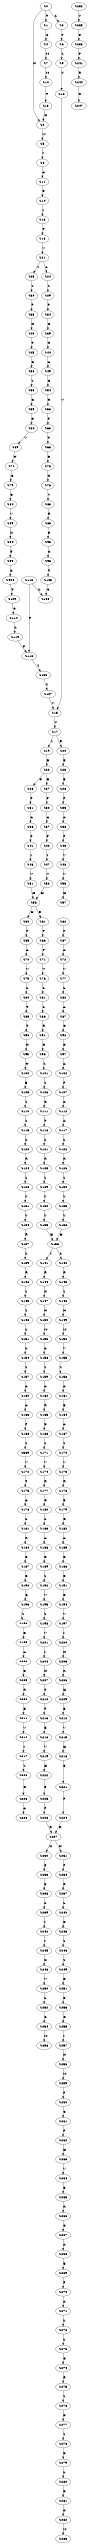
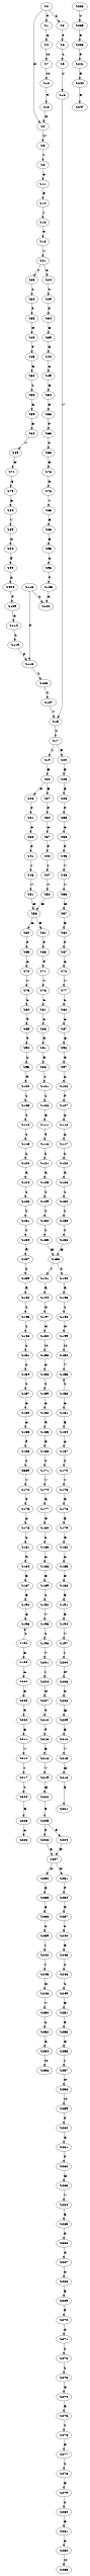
  strict digraph {
    S0
    S1
    S2
    S3
    S4
    S5
    S6
    S7
    S8
    S9
    S10
    S11
    S12
    S13
    S14
    S15
    S16
    S17
    S18
    S19
    S20
    S21
    S22
    S23
    S24
    S25
    S26
    S27
    S28
    S29
    S30
    S31
    S32
    S33
    S34
    S35
    S36
    S37
    S38
    S39
    S40
    S41
    S42
    S43
    S44
    S45
    S46
    S47
    S48
    S49
    S50
    S51
    S52
    S53
    S54
    S55
    S56
    S57
    S58
    S59
    S60
    S61
    S62
    S63
    S64
    S65
    S66
    S67
    S68
    S69
    S70
    S71
    S72
    S73
    S74
    S75
    S76
    S77
    S78
    S79
    S80
    S81
    S82
    S83
    S84
    S85
    S86
    S87
    S88
    S89
    S90
    S91
    S92
    S93
    S94
    S95
    S96
    S97
    S98
    S99
    S100
    S101
    S102
    S103
    n105 [label=S404]
    S105
    S106
    S107
    S108
    S109
    S110
    S111
    S112
    S114
    S115
    S116
    S117
    S113
    S118
    S119
    S120
    S121
    S122
    S123
    S124
    S125
    S126
    S127
    S128
    S129
    S130
    S131
    S132
    S133
    S134
    S135
    S136
    S137
    S138
    S139
    S140
    S141
    S142
    S143
    S144
    S145
    S146
    S147
    S148
    S149
    S150
    S151
    S152
    S153
    S154
    S155
    S156
    S157
    S158
    S159
    S160
    S161
    S162
    S163
    S164
    S165
    S166
    S167
    S168
    n170 [label=S569]
    S170
    S171
    S172
    S173
    S174
    S175
    S176
    S177
    S178
    S179
    S180
    S181
    S182
    S183
    S184
    S185
    S186
    S187
    S188
    S189
    S190
    S191
    S192
    S193
    S194
    S195
    S196
    S197
    S198
    S199
    S200
    S201
    S202
    S203
    S204
    S205
    S206
    S207
    S208
    S209
    S210
    S211
    S212
    S213
    S214
    S215
    S216
    S217
    S218
    S219
    S220
    S221
    S222
    S223
    S224
    S225
    S226
    S227
    S228
    S230
    S231
    S233
    S234
    S232
    S235
    S236
    S237
    S238
    S239
    S240
    S241
    S242
    S243
    S244
    S245
    S246
    S247
    S248
    S249
    S250
    S251
    S252
    S253
    S254
    S255
    S256
    S257
    S258
    S259
    S260
    S261
    S262
    S263
    S264
    S265
    S266
    S267
    S268
    S269
    S270
    S271
    S272
    S273
    S274
    S275
    S276
    S277
    S278
    S279
    S280
    S281
    S282
    S283
    S0 -> S1 [label=T]
    S0 -> S2 [label=N]
    S0 -> S3 [label=L]
    S1 -> S4 [label=G]
    S2 -> S5 [label=W]
    S3 -> S6 [label=P]
    S4 -> S7 [label=M]
    S5 -> S8 [label=I]
    S6 -> S9 [label=S]
    S7 -> S10 [label=M]
    S8 -> S11 [label=A]
    S9 -> S12 [label=Y]
    S10 -> S13 [label=T]
    S11 -> S14 [label=F]
    S12 -> S15 [label=V]
    S13 -> S2 [label=N]
    S14 -> S16 [label=I]
    S15 -> S17 [label=Y]
    S16 -> S18 [label=T]
    S17 -> S19 [label=I]
    S17 -> S20 [label=R]
    S18 -> S21 [label=V]
    S19 -> S22 [label=E]
    S20 -> S23 [label=E]
    S21 -> S24 [label=L]
    S21 -> S25 [label=I]
    S22 -> S26 [label=D]
    S22 -> S27 [label=E]
    S23 -> S28 [label=E]
    S24 -> S29 [label=S]
    S25 -> S30 [label=S]
    S26 -> S31 [label=P]
    S27 -> S32 [label=P]
    S28 -> S33 [label=P]
    S29 -> S34 [label=P]
    S30 -> S35 [label=P]
    S31 -> S36 [label=A]
    S32 -> S37 [label=A]
    S33 -> S38 [label=A]
    S34 -> S39 [label=Q]
    S35 -> S40 [label=N]
    S36 -> S41 [label=P]
    S37 -> S42 [label=P]
    S38 -> S43 [label=P]
    S39 -> S44 [label=K]
    S40 -> S45 [label=T]
    S41 -> S46 [label=I]
    S42 -> S47 [label=I]
    S43 -> S48 [label=V]
    S44 -> S49 [label=A]
    S45 -> S50 [label=G]
    S46 -> S51 [label=V]
    S47 -> S52 [label=V]
    S48 -> S53 [label=V]
    S49 -> S54 [label=G]
    S50 -> S55 [label=S]
    S51 -> S56 [label=H]
    S52 -> S56 [label=H]
    S53 -> S57 [label=H]
    S54 -> S58 [label=D]
    S55 -> S59 [label=G]
    S56 -> S60 [label=H]
    S56 -> S61 [label=D]
+   S57 -> S62 [label=D]
    S58 -> S63 [label=P]
    S59 -> S64 [label=D]
    S60 -> S65 [label=P]
    S61 -> S66 [label=P]
    S62 -> S67 [label=P]
    S63 -> S68 [label=T]
    S64 -> S69 [label=V]
    S65 -> S70 [label=A]
    S66 -> S71 [label=P]
    S67 -> S72 [label=A]
    S68 -> S73 [label=D]
    S69 -> S74 [label=N]
    S70 -> S75 [label=V]
    S71 -> S76 [label=V]
    S72 -> S77 [label=V]
    S73 -> S78 [label=K]
    S74 -> S79 [label=G]
    S75 -> S80 [label=L]
    S76 -> S81 [label=L]
    S77 -> S82 [label=L]
    S78 -> S83 [label=V]
    S79 -> S84 [label=Q]
    S80 -> S85 [label=T]
    S81 -> S86 [label=L]
    S82 -> S87 [label=A]
    S83 -> S88 [label=R]
    S84 -> S89 [label=V]
    S85 -> S90 [label=T]
    S86 -> S91 [label=R]
    S87 -> S92 [label=Q]
    S88 -> S93 [label=F]
    S89 -> S94 [label=K]
-   S90 -> S95 [label=N]
+   S90 -> S95 [label=L]
    S91 -> S96 [label=D]
    S92 -> S97 [label=D]
    S93 -> S98 [label=A]
    S94 -> S99 [label=F]
    S95 -> S100 [label=N]
    S96 -> S101 [label=S]
    S97 -> S102 [label=A]
    S98 -> S103 [label=T]
    S99 -> n105 [label=A]
-   S100 -> S105 [label=E]
+   S100 -> S105 [label=S]
    S101 -> S106 [label=S]
    S102 -> S107 [label=P]
    S103 -> S108 [label=G]
    n105 -> S109 [label=T]
    S105 -> S110 [label=S]
    S106 -> S111 [label=G]
    S107 -> S112 [label=A]
    S109 -> S114 [label=G]
    S110 -> S115 [label=S]
    S111 -> S116 [label=T]
    S112 -> S117 [label=A]
    S114 -> S119 [label=L]
    S115 -> S120 [label=L]
    S116 -> S121 [label=L]
    S117 -> S122 [label=L]
    S113 -> S108 [label=L]
    S113 -> S118 [label=P]
    S118 -> S123 [label=S]
    S119 -> S118 [label=P]
    S120 -> S124 [label=R]
    S121 -> S125 [label=R]
    S122 -> S126 [label=R]
    S123 -> S127 [label=Y]
    S124 -> S128 [label=S]
    S125 -> S129 [label=S]
    S126 -> S130 [label=S]
    S127 -> S15 [label=V]
    S128 -> S131 [label=Y]
    S129 -> S132 [label=Y]
    S130 -> S133 [label=Y]
    S131 -> S134 [label=Y]
    S132 -> S135 [label=Y]
    S133 -> S136 [label=Y]
    S134 -> S137 [label=R]
    S135 -> S138 [label=H]
    S136 -> S138 [label=H]
    S137 -> S139 [label=L]
    S138 -> S140 [label=L]
    S138 -> S141 [label=I]
    S139 -> S142 [label=R]
    S140 -> S143 [label=R]
    S141 -> S144 [label=R]
    S142 -> S145 [label=S]
    S143 -> S146 [label=S]
    S144 -> S147 [label=K]
    S145 -> S148 [label=S]
    S146 -> S149 [label=N]
    S147 -> S150 [label=N]
    S148 -> S151 [label=L]
    S149 -> S152 [label=M]
    S150 -> S153 [label=M]
    S151 -> S154 [label=L]
    S152 -> S155 [label=V]
    S153 -> S156 [label=A]
    S154 -> S157 [label=S]
-   S155 -> S158 [label=S]
+   S158 -> S155 [label=S]
    S156 -> S159 [label=S]
    S157 -> S160 [label=A]
    S158 -> S161 [label=A]
    S159 -> S162 [label=A]
    S160 -> S163 [label=A]
    S161 -> S164 [label=E]
    S162 -> S165 [label=R]
    S163 -> S166 [label=P]
    S164 -> S167 [label=A]
    S165 -> S168 [label=D]
    S166 -> n170 [label=S]
    S167 -> S170 [label=S]
    S168 -> S171 [label=S]
    n170 -> S172 [label=V]
    S170 -> S173 [label=V]
    S171 -> S174 [label=V]
    S172 -> S175 [label=T]
    S173 -> S176 [label=R]
    S174 -> S177 [label=R]
    S175 -> S178 [label=A]
    S176 -> S179 [label=E]
    S177 -> S180 [label=Q]
    S178 -> S181 [label=L]
    S179 -> S182 [label=Q]
    S180 -> S183 [label=L]
    S181 -> S184 [label=R]
    S182 -> S185 [label=A]
    S183 -> S186 [label=A]
    S184 -> S187 [label=E]
    S185 -> S188 [label=D]
    S186 -> S189 [label=D]
    S187 -> S190 [label=E]
    S188 -> S191 [label=E]
    S189 -> S192 [label=S]
    S190 -> S193 [label=G]
    S191 -> S194 [label=E]
    S192 -> S195 [label=V]
-   S193 -> S196 [label=S]
+   S196 -> S193 [label=S]
    S194 -> S197 [label=V]
    S195 -> S198 [label=S]
    S196 -> S199 [label=E]
    S197 -> S200 [label=I]
    S198 -> S201 [label=V]
    S199 -> S202 [label=A]
    S200 -> S203 [label=N]
    S201 -> S204 [label=I]
    S202 -> S205 [label=D]
    S203 -> S206 [label=R]
    S204 -> S207 [label=N]
    S205 -> S208 [label=R]
    S206 -> S209 [label=H]
    S207 -> S210 [label=T]
    S208 -> S211 [label=E]
    S209 -> S212 [label=E]
    S210 -> S213 [label=P]
    S211 -> S214 [label=V]
    S212 -> S215 [label=V]
    S213 -> S216 [label=E]
    S214 -> S217 [label=I]
    S215 -> S218 [label=H]
    S216 -> S219 [label=V]
    S217 -> S220 [label=S]
    S218 -> S221 [label=F]
    S219 -> S222 [label=H]
    S220 -> S223 [label=Q]
-   S221 -> S224 [label=P]
+   S225 -> S224 [label=P]
    S222 -> S225 [label=F]
    S223 -> S226 [label=A]
    S224 -> S227 [label=R]
    S225 -> S228 [label=P]
    S227 -> S230 [label=K]
    S227 -> S231 [label=N]
    S228 -> S227 [label=R]
    S230 -> S233 [label=F]
    S231 -> S234 [label=P]
    S233 -> S236 [label=F]
    S234 -> S237 [label=R]
    S232 -> S235 [label=Y]
    S235 -> S238 [label=F]
    S236 -> S239 [label=L]
    S237 -> S240 [label=L]
    S238 -> S241 [label=P]
    S239 -> S242 [label=I]
    S240 -> S243 [label=D]
    S241 -> S244 [label=R]
    S242 -> S245 [label=I]
    S243 -> S246 [label=S]
    S244 -> S247 [label=R]
    S245 -> S248 [label=K]
    S246 -> S249 [label=S]
    S248 -> S250 [label=V]
    S249 -> S251 [label=D]
    S250 -> S252 [label=L]
    S251 -> S253 [label=F]
    S252 -> S254 [label=G]
    S253 -> S255 [label=Q]
    S254 -> S256 [label=M]
    S255 -> S257 [label=I]
    S257 -> S258 [label=N]
    S258 -> S259 [label=M]
    S259 -> S260 [label=P]
    S260 -> S261 [label=G]
    S261 -> S262 [label=P]
    S262 -> S263 [label=H]
    S263 -> S264 [label=V]
    S264 -> S265 [label=E]
    S265 -> S266 [label=R]
    S266 -> S267 [label=G]
    S267 -> S268 [label=A]
    S268 -> S269 [label=E]
    S269 -> S270 [label=P]
    S270 -> S271 [label=A]
    S271 -> S272 [label=L]
    S272 -> S273 [label=L]
    S273 -> S274 [label=Q]
    S274 -> S275 [label=R]
    S275 -> S276 [label=S]
    S276 -> S277 [label=D]
    S277 -> S278 [label=S]
    S278 -> S279 [label=D]
    S279 -> S280 [label=L]
    S280 -> S281 [label=D]
    S281 -> S282 [label=A]
    S282 -> S283 [label=M]
  }
